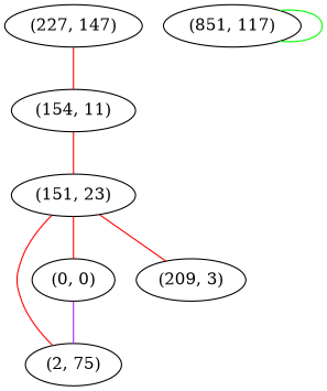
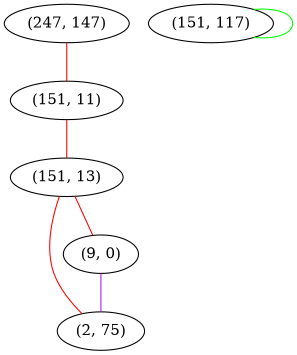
  graph {
    edge [color=red weight=1]
-   "(247, 147)" [label="(227, 147)"]
-   "(151, 11)" [label="(154, 11)"]
-   "(151, 117)" [label="(851, 117)"]
+   "(247, 147)"
+   "(151, 11)"
+   "(151, 117)"
    n4 [label="(2, 75)"]
-   "(0, 0)"
-   "(151, 23)"
-   "(209, 3)"
+   "(0, 0)" [label="(9, 0)"]
+   "(151, 23)" [label="(151, 13)"]
    "(247, 147)" -- "(151, 11)"
    "(151, 11)" -- "(151, 23)"
    "(151, 117)" -- "(151, 117)" [color=green weight=2]
    "(0, 0)" -- n4 [color=purple weight=4]
    "(151, 23)" -- n4
    "(151, 23)" -- "(0, 0)"
-   "(151, 23)" -- "(209, 3)"
  }
